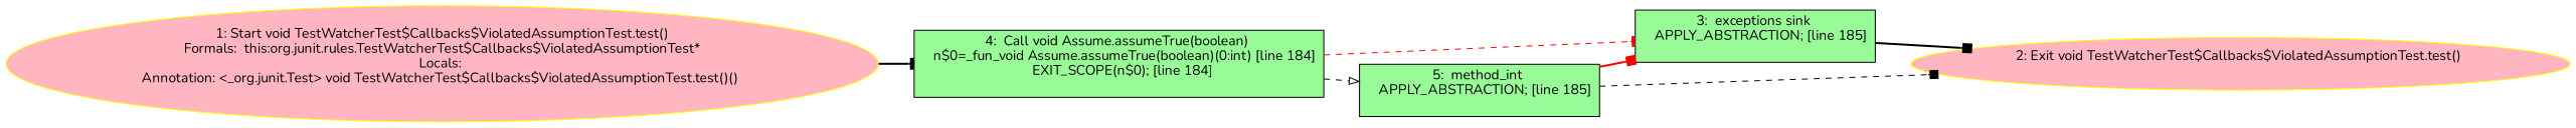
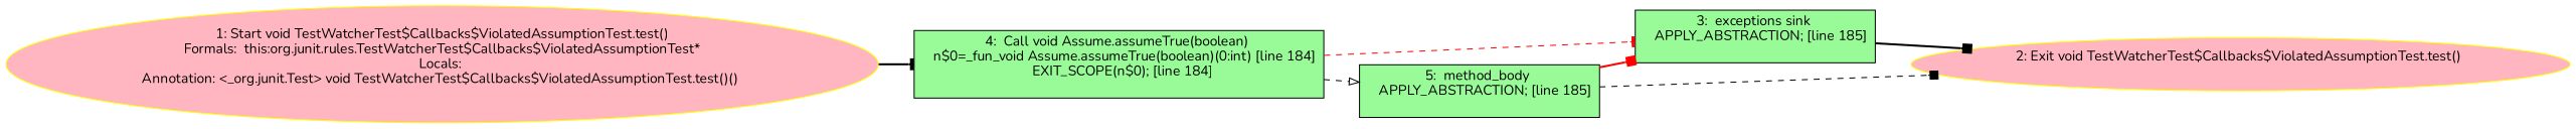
  digraph {
    rankdir=LR
    fontname=Nunito
    node [style=filled fillcolor=palegreen fontname=Nunito shape=box]
    edge [style=bold arrowhead=box fontname=Nunito]
    n1 [color=yellow label="1: Start void TestWatcherTest$Callbacks$ViolatedAssumptionTest.test()\nFormals:  this:org.junit.rules.TestWatcherTest$Callbacks$ViolatedAssumptionTest*\nLocals: \nAnnotation: <_org.junit.Test> void TestWatcherTest$Callbacks$ViolatedAssumptionTest.test()() \n  " fillcolor=lightpink shape=""]
    n2 [label="4:  Call void Assume.assumeTrue(boolean) \n   n$0=_fun_void Assume.assumeTrue(boolean)(0:int) [line 184]\n  EXIT_SCOPE(n$0); [line 184]\n "]
    n3 [label="3:  exceptions sink \n   APPLY_ABSTRACTION; [line 185]\n "]
-   n4 [label="5:  method_int \n   APPLY_ABSTRACTION; [line 185]\n "]
+   n4 [label="5:  method_body \n   APPLY_ABSTRACTION; [line 185]\n "]
    n5 [color=yellow label="2: Exit void TestWatcherTest$Callbacks$ViolatedAssumptionTest.test() \n  " fillcolor=lightpink shape=""]
    n1 -> n2 [arrowhead=tee]
    n2 -> n3 [color=red style=dashed arrowhead=tee]
    n2 -> n4 [style=dashed arrowhead=onormal]
    n3 -> n5
    n4 -> n3 [color=red]
    n4 -> n5 [style=dashed]
  }
